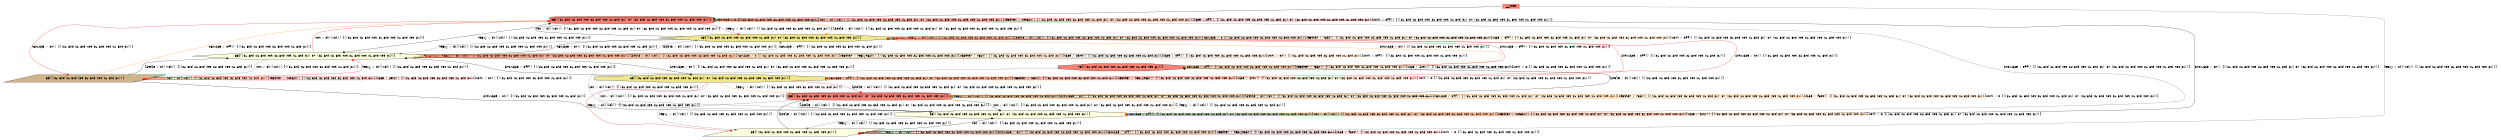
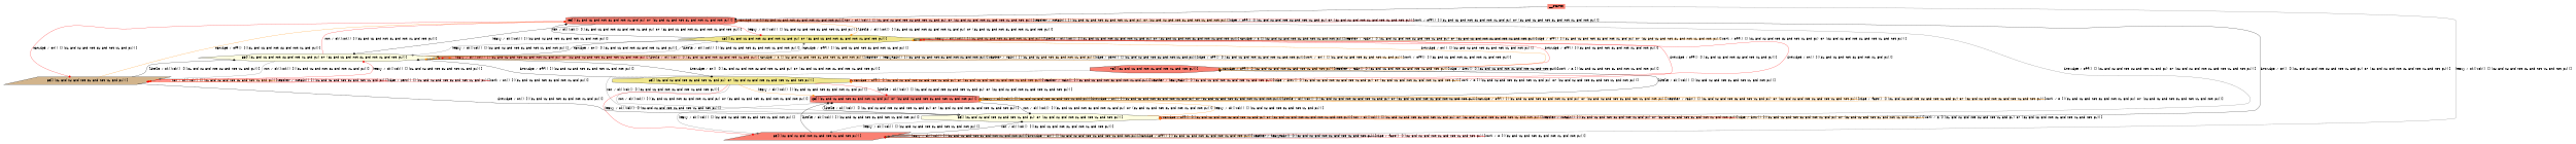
  digraph {
    fontname="DejaVu Sans Mono"
    node [fillcolor=salmon fontname="DejaVu Sans Mono" shape=octagon style=filled]
    edge [arrowhead=dot color=gray40 fontname="DejaVu Sans Mono" lblstyle="above, sloped"]
    n1 [label="0@[((sL and wH and not sH and not wL and pW) or (sH and wH and not sL and not wL and not pW))]" shape=cylinder]
    n2 [fillcolor=khaki label="1@[((sL and wH and not sH and not wL and pW) or (sH and wH and not sL and not wL and not pW))]" shape=hexagon]
    n3 [fillcolor=lightyellow label="2@[((sL and wH and not sH and not wL and pW) or (sH and wH and not sL and not wL and not pW))]"]
    n4 [fillcolor=tan label="3@[((sL and wH and not sH and not wL and pW))]" shape=parallelogram]
    n5 [fillcolor=lightyellow label="5@[((sL and wH and not sH and not wL and pW) or (sH and wH and not sL and not wL and not pW))]" shape=hexagon]
    n6 [fillcolor=khaki label="4@[((sL and wH and not sH and not wL and pW) or (sH and wH and not sL and not wL and not pW))]"]
    n7 [label="7@[((sH and wH and not sL and not wL and not pW))]"]
    n8 [label="6@[((sL and wH and not sH and not wL and pW) or (sH and wH and not sL and not wL and not pW))]" shape=cylinder]
-   n9 [fillcolor=lightyellow label="8@[((sH and wH and not sL and not wL and not pW))]" shape=parallelogram]
-   __start0 [height=0 shape=none width=0 label=__not0]
+   n9 [label="8@[((sH and wH and not sL and not wL and not pW))]" shape=parallelogram]
+   __start0 [height=0 shape=none width=0]
    n1 -> n1 [arrowhead=diamond label="manWipe / Ω [((sH and wH and not sL and not wL and not pW))]"]
    n1 -> n1 [arrowhead=diamond color=black label="non / ok()*ok() [((sL and wH and not sH and not wL and pW) or (sH and wH and not sL and not wL and not pW))]"]
    n1 -> n1 [arrowhead=diamond color=red label="weather / noRain() [((sL and wH and not sH and not wL and pW) or (sH and wH and not sL and not wL and not pW))]"]
    n1 -> n1 [arrowhead=diamond color=darkorange label="wipe / off() [((sL and wH and not sH and not wL and pW) or (sH and wH and not sL and not wL and not pW))]"]
    n1 -> n1 [color=red label="work / off() [((sL and wH and not sH and not wL and pW) or (sH and wH and not sL and not wL and not pW))]"]
    n1 -> n2 [color=red label="heavy / ok()*ok() [((sL and wH and not sH and not wL and pW))]"]
    n1 -> n2 [arrowhead=diamond color=darkorange label="little / ok()*ok() [((sL and wH and not sH and not wL and pW) or (sH and wH and not sL and not wL and not pW))]"]
    n1 -> n3 [arrowhead=diamond color=black label="intvWipe / on() [((sL and wH and not sH and not wL and pW) or (sH and wH and not sL and not wL and not pW))]"]
    n1 -> n4 [color=red label="manWipe / on() [((sL and wH and not sH and not wL and pW))]"]
    n1 -> n5 [color=black label="heavy / ok()*ok() [((sH and wH and not sL and not wL and not pW))]"]
    n2 -> n1 [arrowhead=diamond color=black label="non / ok()*ok() [((sL and wH and not sH and not wL and pW) or (sH and wH and not sL and not wL and not pW))]"]
    n2 -> n2 [label="heavy / ok()*ok() [((sL and wH and not sH and not wL and pW))]"]
    n2 -> n2 [color=darkorange label="little / ok()*ok() [((sL and wH and not sH and not wL and pW) or (sH and wH and not sL and not wL and not pW))]"]
    n2 -> n2 [arrowhead=diamond label="manWipe / Ω [((sH and wH and not sL and not wL and not pW))]"]
    n2 -> n2 [label="weather / rain() [((sL and wH and not sH and not wL and pW) or (sH and wH and not sL and not wL and not pW))]"]
    n2 -> n2 [color=black label="wipe / off() [((sL and wH and not sH and not wL and pW) or (sH and wH and not sL and not wL and not pW))]"]
    n2 -> n2 [arrowhead=diamond color=darkorange label="work / off() [((sL and wH and not sH and not wL and pW) or (sH and wH and not sL and not wL and not pW))]"]
    n2 -> n5 [arrowhead=diamond label="heavy / ok()*ok() [((sH and wH and not sL and not wL and not pW))]"]
    n2 -> n5 [arrowhead=diamond color=black label="manWipe / on() [((sL and wH and not sH and not wL and pW))]"]
    n2 -> n6 [color=red label="intvWipe / on() [((sL and wH and not sH and not wL and pW))]"]
    n2 -> n7 [color=darkorange label="intvWipe / on() [((sH and wH and not sL and not wL and not pW))]"]
    n3 -> n1 [label="intvWipe / off() [((sL and wH and not sH and not wL and pW) or (sH and wH and not sL and not wL and not pW))]"]
    n3 -> n3 [color=red label="manWipe / off() [((sL and wH and not sH and not wL and pW) or (sH and wH and not sL and not wL and not pW))]"]
    n3 -> n3 [label="non / ok()*ok() [((sL and wH and not sH and not wL and pW) or (sH and wH and not sL and not wL and not pW))]"]
    n3 -> n3 [color=darkorange label="weather / noRain() [((sL and wH and not sH and not wL and pW) or (sH and wH and not sL and not wL and not pW))]"]
    n3 -> n3 [arrowhead=diamond color=red label="wipe / intv() [((sL and wH and not sH and not wL and pW) or (sH and wH and not sL and not wL and not pW))]"]
    n3 -> n3 [color=darkorange label="work / Ω [((sL and wH and not sH and not wL and pW) or (sH and wH and not sL and not wL and not pW))]"]
    n3 -> n8 [color=darkorange label="heavy / ok()*ok() [((sL and wH and not sH and not wL and pW))]"]
    n3 -> n8 [arrowhead=diamond color=black label="little / ok()*ok() [((sL and wH and not sH and not wL and pW) or (sH and wH and not sL and not wL and not pW))]"]
    n3 -> n9 [arrowhead=diamond label="heavy / ok()*ok() [((sH and wH and not sL and not wL and not pW))]"]
    n4 -> n1 [color=darkorange label="manWipe / off() [((sL and wH and not sH and not wL and pW))]"]
    n4 -> n3 [arrowhead=diamond color=black label="intvWipe / on() [((sL and wH and not sH and not wL and pW))]"]
    n4 -> n4 [color=red label="non / ok()*ok() [((sL and wH and not sH and not wL and pW))]"]
    n4 -> n4 [color=darkorange label="weather / noRain() [((sL and wH and not sH and not wL and pW))]"]
    n4 -> n4 [arrowhead=diamond color=red label="wipe / perm() [((sL and wH and not sH and not wL and pW))]"]
    n4 -> n4 [color=red label="work / on() [((sL and wH and not sH and not wL and pW))]"]
    n4 -> n5 [color=red label="heavy / ok()*ok() [((sL and wH and not sH and not wL and pW))]"]
    n4 -> n5 [arrowhead=diamond color=black label="little / ok()*ok() [((sL and wH and not sH and not wL and pW))]"]
    n5 -> n1 [arrowhead=diamond color=red label="non / ok()*ok() [((sH and wH and not sL and not wL and not pW))]"]
    n5 -> n2 [arrowhead=diamond label="little / ok()*ok() [((sH and wH and not sL and not wL and not pW))]"]
    n5 -> n2 [label="manWipe / off() [((sL and wH and not sH and not wL and pW))]"]
    n5 -> n4 [arrowhead=diamond label="non / ok()*ok() [((sL and wH and not sH and not wL and pW))]"]
    n5 -> n5 [arrowhead=diamond color=darkorange label="heavy / ok()*ok() [((sL and wH and not sH and not wL and pW) or (sH and wH and not sL and not wL and not pW))]"]
    n5 -> n5 [color=red label="little / ok()*ok() [((sL and wH and not sH and not wL and pW))]"]
    n5 -> n5 [color=red label="manWipe / Ω [((sH and wH and not sL and not wL and not pW))]"]
    n5 -> n5 [color=darkorange label="weather / heavyRain() [((sH and wH and not sL and not wL and not pW))]"]
    n5 -> n5 [label="weather / rain() [((sL and wH and not sH and not wL and pW))]"]
    n5 -> n5 [arrowhead=diamond color=darkorange label="wipe / perm() [((sL and wH and not sH and not wL and pW))]"]
    n5 -> n5 [arrowhead=diamond label="wipe / off() [((sH and wH and not sL and not wL and not pW))]"]
    n5 -> n5 [label="work / on() [((sL and wH and not sH and not wL and pW))]"]
    n5 -> n5 [arrowhead=diamond color=darkorange label="work / off() [((sH and wH and not sL and not wL and not pW))]"]
    n5 -> n6 [arrowhead=diamond color=black label="intvWipe / on() [((sL and wH and not sH and not wL and pW) or (sH and wH and not sL and not wL and not pW))]"]
    n6 -> n2 [color=red label="intvWipe / off() [((sL and wH and not sH and not wL and pW))]"]
    n6 -> n3 [arrowhead=diamond label="non / ok()*ok() [((sL and wH and not sH and not wL and pW) or (sH and wH and not sL and not wL and not pW))]"]
    n6 -> n5 [arrowhead=diamond color=black label="intvWipe / off() [((sH and wH and not sL and not wL and not pW))]"]
    n6 -> n6 [arrowhead=diamond color=black label="manWipe / off() [((sL and wH and not sH and not wL and pW) or (sH and wH and not sL and not wL and not pW))]"]
    n6 -> n6 [color=darkorange label="weather / rain() [((sL and wH and not sH and not wL and pW))]"]
    n6 -> n6 [label="weather / heavyRain() [((sH and wH and not sL and not wL and not pW))]"]
    n6 -> n6 [color=red label="wipe / intv() [((sL and wH and not sH and not wL and pW) or (sH and wH and not sL and not wL and not pW))]"]
    n6 -> n6 [arrowhead=diamond color=darkorange label="work / Ω [((sL and wH and not sH and not wL and pW) or (sH and wH and not sL and not wL and not pW))]"]
    n6 -> n8 [color=darkorange label="heavy / ok()*ok() [((sL and wH and not sH and not wL and pW))]"]
    n6 -> n8 [color=red label="little / ok()*ok() [((sL and wH and not sH and not wL and pW) or (sH and wH and not sL and not wL and not pW))]"]
    n6 -> n9 [color=red label="heavy / ok()*ok() [((sH and wH and not sL and not wL and not pW))]"]
    n7 -> n2 [color=red label="intvWipe / off() [((sH and wH and not sL and not wL and not pW))]"]
    n7 -> n3 [label="non / ok()*ok() [((sH and wH and not sL and not wL and not pW))]"]
    n7 -> n7 [color=black label="manWipe / off() [((sH and wH and not sL and not wL and not pW))]"]
    n7 -> n7 [color=darkorange label="weather / rain() [((sH and wH and not sL and not wL and not pW))]"]
    n7 -> n7 [arrowhead=diamond color=darkorange label="wipe / intv() [((sH and wH and not sL and not wL and not pW))]"]
    n7 -> n7 [arrowhead=diamond color=black label="work / Ω [((sH and wH and not sL and not wL and not pW))]"]
    n7 -> n8 [arrowhead=diamond color=black label="little / ok()*ok() [((sH and wH and not sL and not wL and not pW))]"]
    n8 -> n3 [color=black label="non / ok()*ok() [((sL and wH and not sH and not wL and pW) or (sH and wH and not sL and not wL and not pW))]"]
    n8 -> n8 [label="heavy / ok()*ok() [((sL and wH and not sH and not wL and pW))]"]
    n8 -> n8 [label="intvWipe / on() [((sL and wH and not sH and not wL and pW) or (sH and wH and not sL and not wL and not pW))]"]
    n8 -> n8 [arrowhead=diamond label="little / ok()*ok() [((sL and wH and not sH and not wL and pW) or (sH and wH and not sL and not wL and not pW))]"]
    n8 -> n8 [color=black label="manWipe / off() [((sL and wH and not sH and not wL and pW) or (sH and wH and not sL and not wL and not pW))]"]
    n8 -> n8 [arrowhead=diamond color=darkorange label="weather / rain() [((sL and wH and not sH and not wL and pW) or (sH and wH and not sL and not wL and not pW))]"]
    n8 -> n8 [color=darkorange label="wipe / fast() [((sL and wH and not sH and not wL and pW) or (sH and wH and not sL and not wL and not pW))]"]
    n8 -> n8 [color=darkorange label="work / Ω [((sL and wH and not sH and not wL and pW) or (sH and wH and not sL and not wL and not pW))]"]
    n8 -> n9 [label="heavy / ok()*ok() [((sH and wH and not sL and not wL and not pW))]"]
    n9 -> n3 [arrowhead=diamond color=black label="non / ok()*ok() [((sH and wH and not sL and not wL and not pW))]"]
    n9 -> n8 [arrowhead=diamond color=black label="little / ok()*ok() [((sH and wH and not sL and not wL and not pW))]"]
    n9 -> n9 [color=black label="heavy / ok()*ok() [((sH and wH and not sL and not wL and not pW))]"]
    n9 -> n9 [arrowhead=diamond label="intvWipe / on() [((sH and wH and not sL and not wL and not pW))]"]
    n9 -> n9 [label="manWipe / off() [((sH and wH and not sL and not wL and not pW))]"]
    n9 -> n9 [color=darkorange label="weather / heavyRain() [((sH and wH and not sL and not wL and not pW))]"]
    n9 -> n9 [color=black label="wipe / fast() [((sH and wH and not sL and not wL and not pW))]"]
    n9 -> n9 [color=red label="work / Ω [((sH and wH and not sL and not wL and not pW))]"]
    __start0 -> n1 [color=black]
    __start0 -> n9 [arrowhead=diamond label="heavy / ok()*ok() [((sH and wH and not sL and not wL and not pW))]"]
  }
